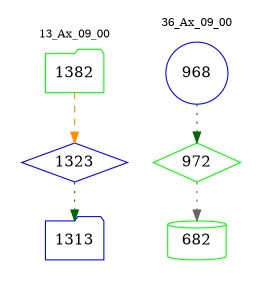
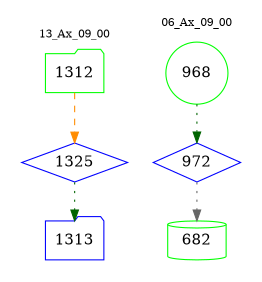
  digraph {
    node [color=green shape=folder]
    edge [color=darkgreen style=dotted]
-   n1 [label=1382]
-   n2 [color=blue label=1323 shape=diamond]
+   n1 [label=1312]
+   n2 [color=blue label=1325 shape=diamond]
    n3 [color=blue label=1313]
-   n4 [color=blue label=968 shape=circle]
-   n5 [label=972 shape=diamond]
+   n4 [label=968 shape=circle]
+   n5 [color=blue label=972 shape=diamond]
    n6 [label=682 shape=cylinder]
    subgraph cluster_1 {
      color=white
      fontsize=10
      label="13_Ax_09_00"
      n1
      n2
      n3
    }
    subgraph cluster_2 {
      color=white
      fontsize=10
-     label="36_Ax_09_00"
+     label="06_Ax_09_00"
      n4
      n5
      n6
    }
    n1 -> n2 [color=darkorange style=dashed]
    n2 -> n3
    n4 -> n5
    n5 -> n6 [color=gray40]
  }
